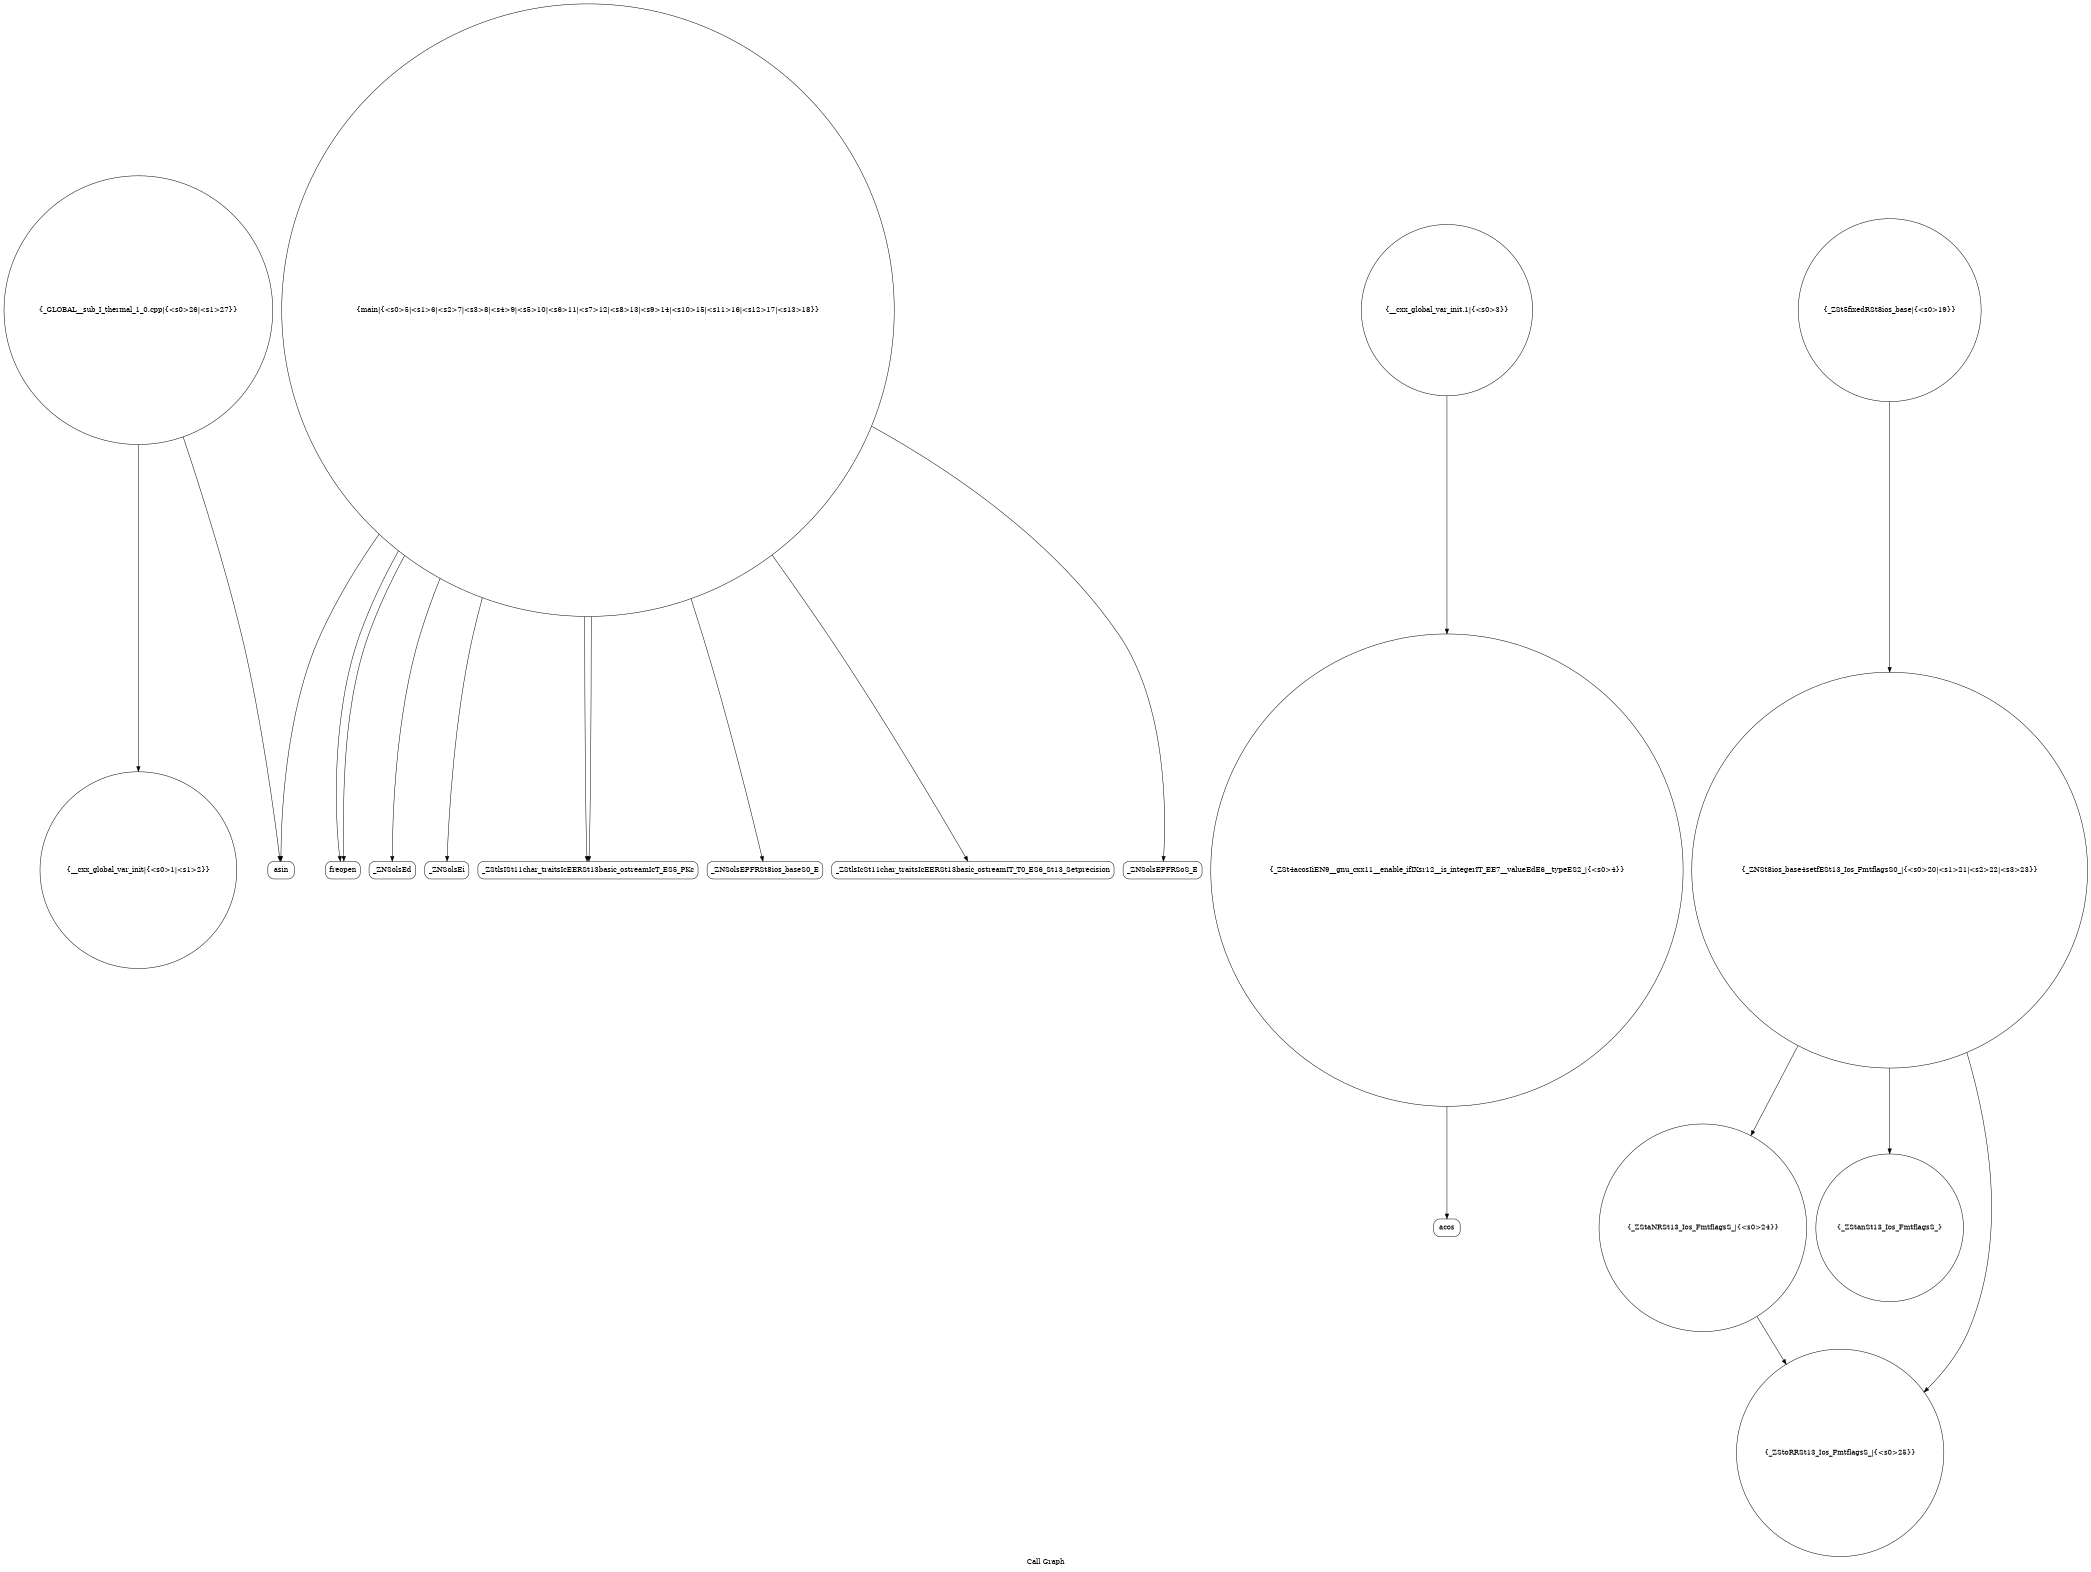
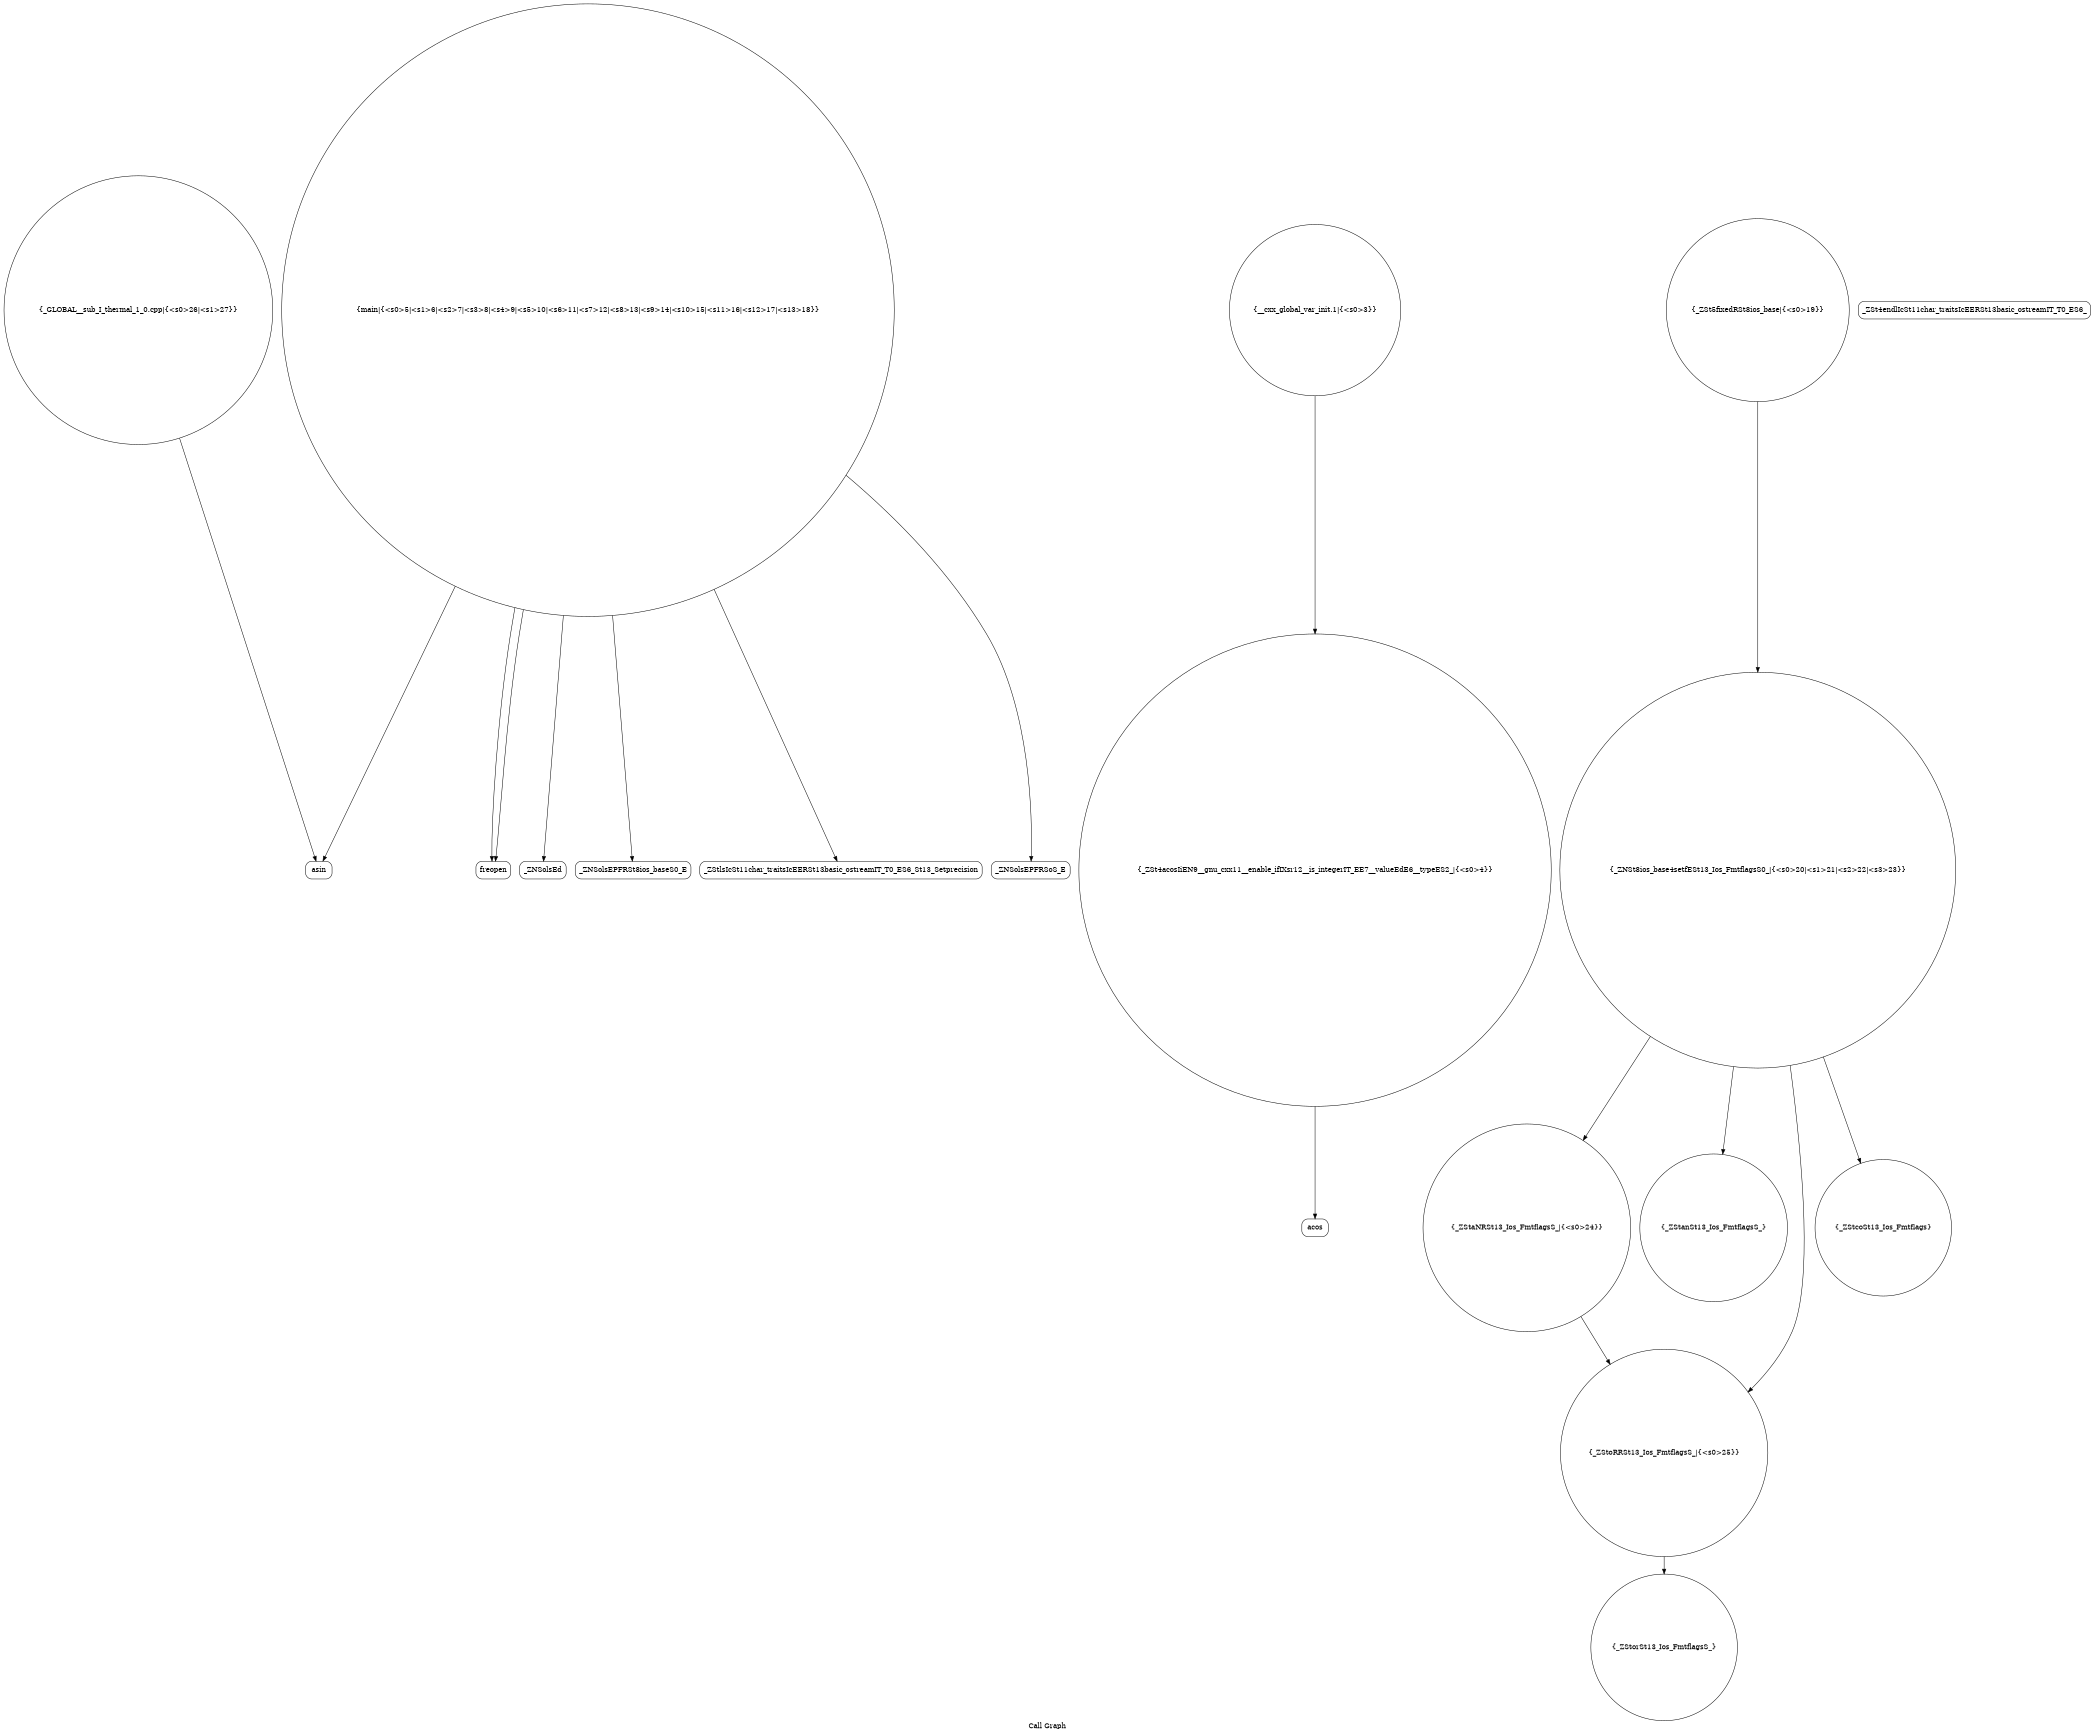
  digraph {
    label="Call Graph"
    node [shape=circle]
    edge [color=black tailport=s0]
-   n1 [label="{__cxx_global_var_init|{<s0>1|<s1>2}}"]
    n2 [label="{_GLOBAL__sub_I_thermal_1_0.cpp|{<s0>26|<s1>27}}"]
    n3 [label="{asin}" shape=Mrecord]
    n4 [label="{__cxx_global_var_init.1|{<s0>3}}"]
    n5 [label="{_ZSt4acosIiEN9__gnu_cxx11__enable_ifIXsr12__is_integerIT_EE7__valueEdE6__typeES2_|{<s0>4}}"]
    n6 [label="{acos}" shape=Mrecord]
    n7 [label="{freopen}" shape=Mrecord]
    n8 [label="{_ZSt5fixedRSt8ios_base|{<s0>19}}"]
    n9 [label="{_ZNSt8ios_base4setfESt13_Ios_FmtflagsS0_|{<s0>20|<s1>21|<s2>22|<s3>23}}"]
    n10 [label="{_ZStaNRSt13_Ios_FmtflagsS_|{<s0>24}}"]
    n11 [label="{_ZStanSt13_Ios_FmtflagsS_}"]
    n12 [label="{_ZStoRRSt13_Ios_FmtflagsS_|{<s0>25}}"]
+   n13 [label="{_ZStcoSt13_Ios_Fmtflags}"]
+   n14 [label="{_ZStorSt13_Ios_FmtflagsS_}"]
    n15 [label="{_ZNSolsEd}" shape=Mrecord]
-   n16 [label="{_ZNSolsEi}" shape=Mrecord]
+   n17 [label="{_ZSt4endlIcSt11char_traitsIcEERSt13basic_ostreamIT_T0_ES6_}" shape=Mrecord]
    n18 [label="{main|{<s0>5|<s1>6|<s2>7|<s3>8|<s4>9|<s5>10|<s6>11|<s7>12|<s8>13|<s9>14|<s10>15|<s11>16|<s12>17|<s13>18}}"]
-   n19 [label="{_ZStlsISt11char_traitsIcEERSt13basic_ostreamIcT_ES5_PKc}" shape=Mrecord]
    n20 [label="{_ZNSolsEPFRSt8ios_baseS0_E}" shape=Mrecord]
    n21 [label="{_ZStlsIcSt11char_traitsIcEERSt13basic_ostreamIT_T0_ES6_St13_Setprecision}" shape=Mrecord]
    n22 [label="{_ZNSolsEPFRSoS_E}" shape=Mrecord]
-   n2 -> n1
    n2 -> n3 [tailport=s1]
    n4 -> n5
    n5 -> n6
    n8 -> n9
    n9 -> n10 [tailport=s1]
    n9 -> n11 [tailport=s2]
    n9 -> n12 [tailport=s3]
+   n9 -> n13
    n10 -> n12
+   n12 -> n14
    n18 -> n3 [tailport=s5]
    n18 -> n7
    n18 -> n7 [tailport=s1]
    n18 -> n15 [tailport=s12]
-   n18 -> n16 [tailport=s7]
-   n18 -> n19 [tailport=s6]
-   n18 -> n19 [tailport=s8]
    n18 -> n20 [tailport=s9]
    n18 -> n21 [tailport=s11]
    n18 -> n22 [tailport=s13]
  }
